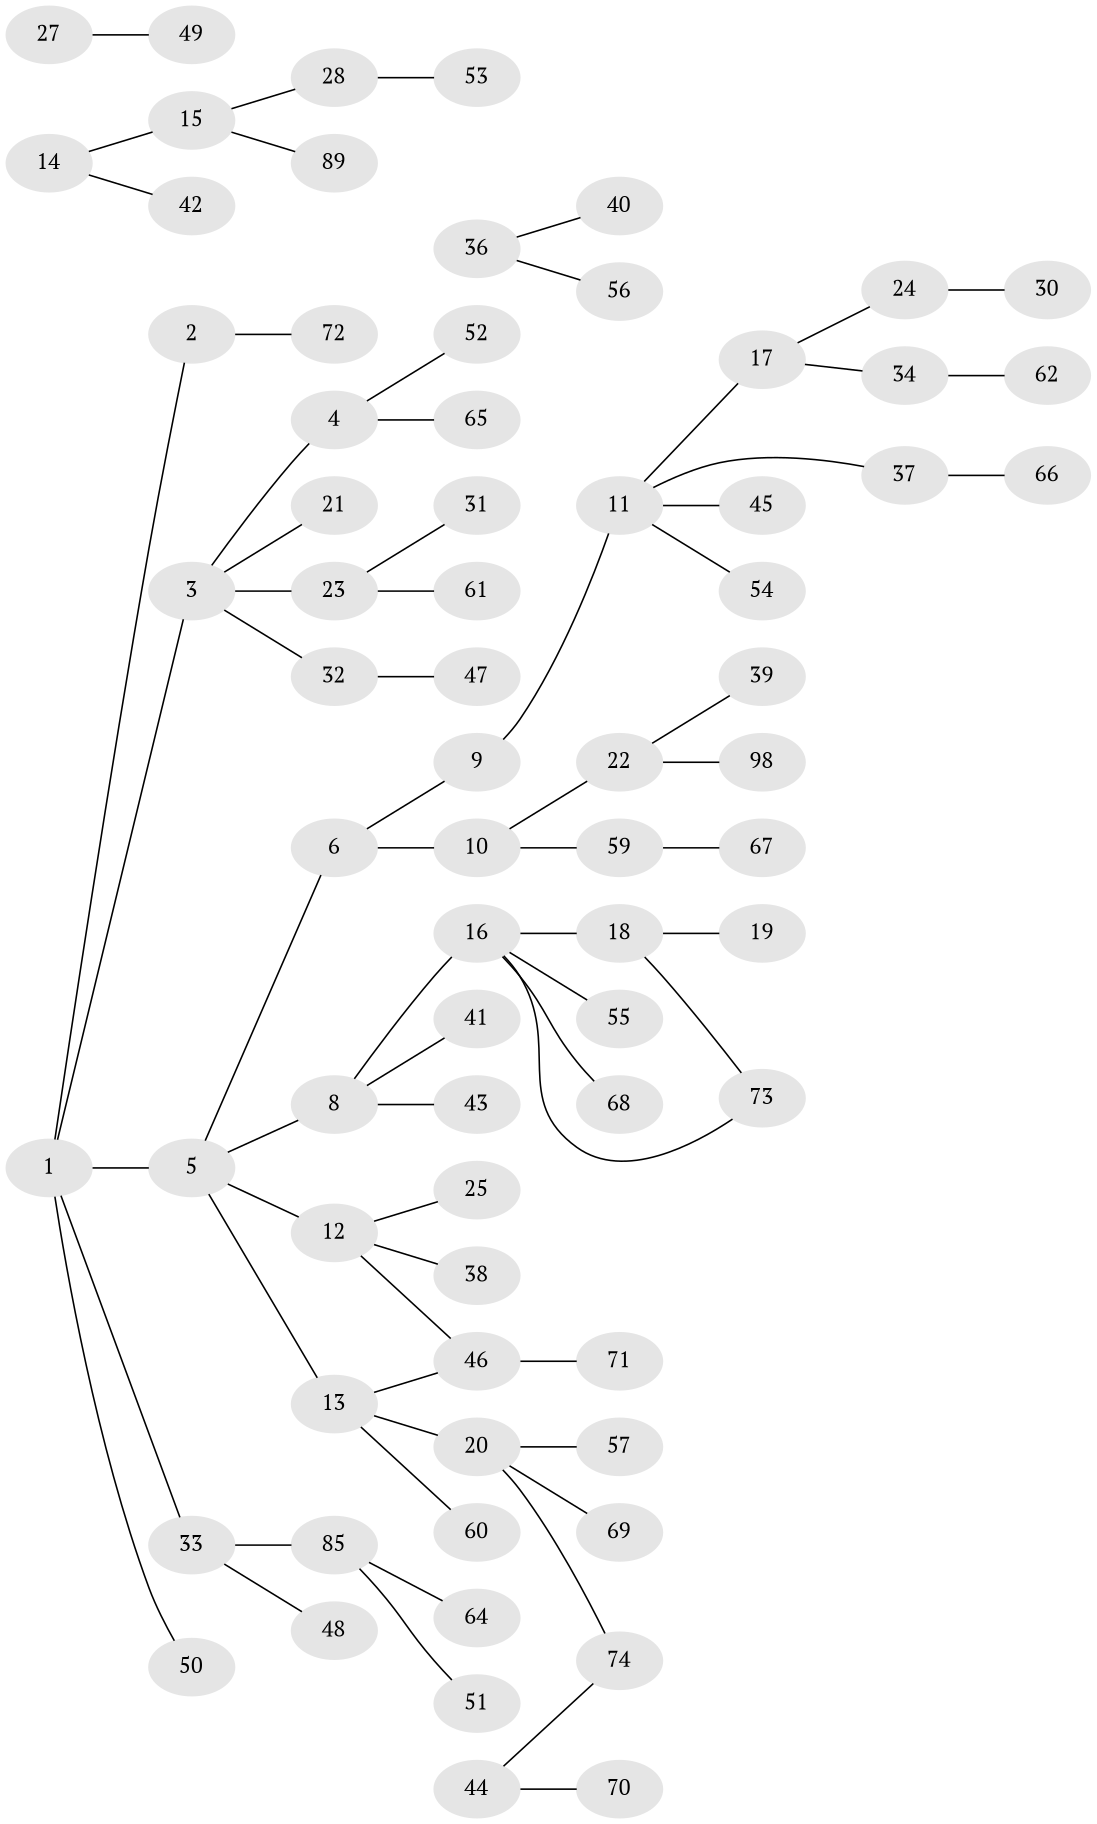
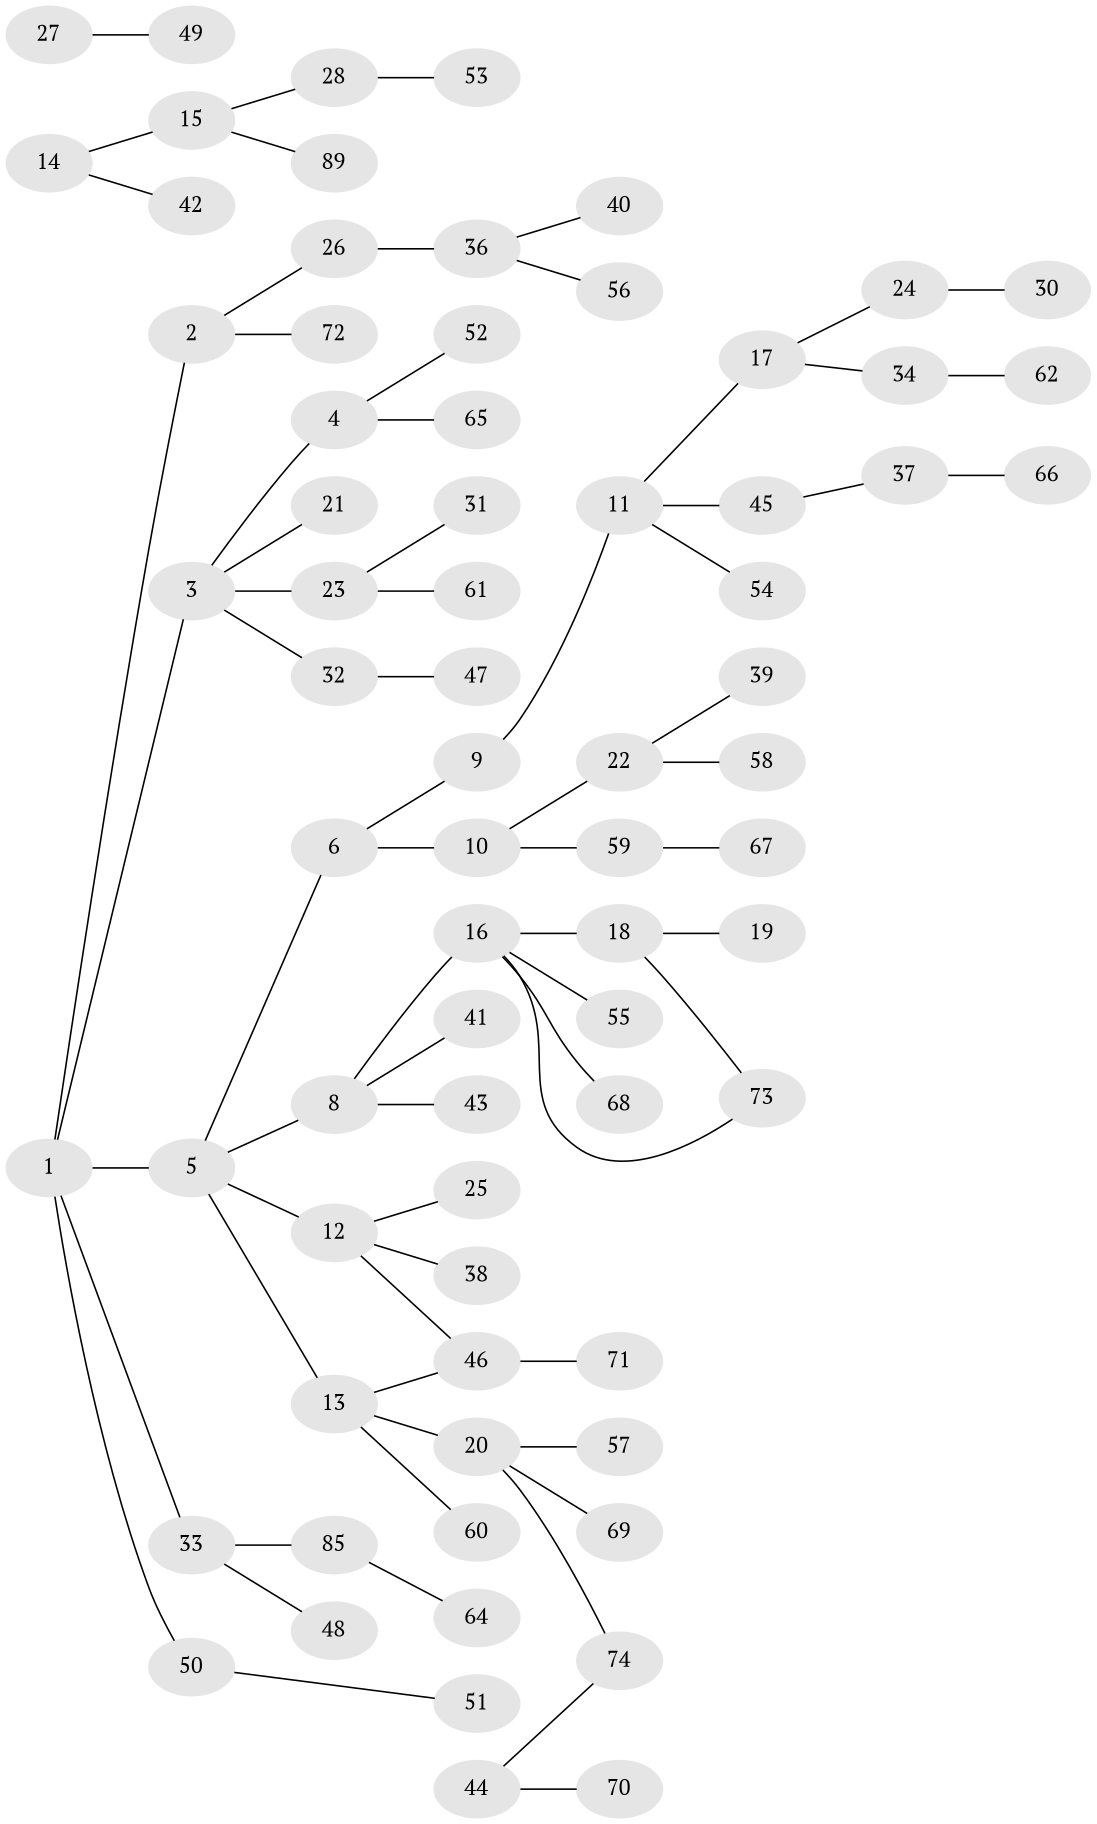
  graph {
    fontname="PT Serif"
    rankdir=LR
    node [color=gray90 fontname="PT Serif" style=filled]
    edge [fontname="PT Serif"]
    1
    2
    3
    5
    33
    50
+   26
    72
    4
    21
    23
    32
    6
    8
    12
    13
    n17 [label=85]
    48
    36
    52
    65
    31
    61
    47
    9
    10
    16
    41
    43
    25
    38
    46
    20
    60
    11
    22
    59
    18
    55
    68
    73
    17
    37
    45
    54
    39
-   58 [label=98]
+   58
    67
    24
    34
    66
    71
    14
    15
    42
    57
    69
    74
    28
    n60 [label=89]
    53
    19
    27
    49
    30
    62
    44
    70
    40
    56
    51
    64
    1 -- 2
    1 -- 3
    1 -- 5
    1 -- 33
    1 -- 50
+   2 -- 26
    2 -- 72
    3 -- 4
    3 -- 21
    3 -- 23
    3 -- 32
    5 -- 6
    5 -- 8
    5 -- 12
    5 -- 13
    33 -- n17
    33 -- 48
+   26 -- 36
    4 -- 52
    4 -- 65
    23 -- 31
    23 -- 61
    32 -- 47
    6 -- 9
    6 -- 10
    8 -- 16
    8 -- 41
    8 -- 43
    12 -- 25
    12 -- 38
    12 -- 46
    13 -- 46
    13 -- 20
    13 -- 60
-   n17 -- 51
+   50 -- 51
    n17 -- 64
    36 -- 40
    36 -- 56
    9 -- 11
    10 -- 22
    10 -- 59
    16 -- 18
    16 -- 55
    16 -- 68
    16 -- 73
    46 -- 71
    20 -- 57
    20 -- 69
    20 -- 74
    11 -- 17
-   11 -- 37
+   45 -- 37
    11 -- 45
    11 -- 54
    22 -- 39
    22 -- 58
    59 -- 67
    18 -- 73
    18 -- 19
    17 -- 24
    17 -- 34
    37 -- 66
    24 -- 30
    34 -- 62
    14 -- 15
    14 -- 42
    15 -- 28
    15 -- n60
    28 -- 53
    27 -- 49
    44 -- 74
    44 -- 70
  }
